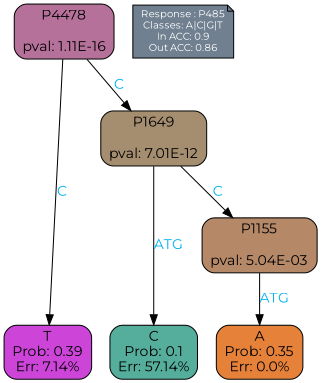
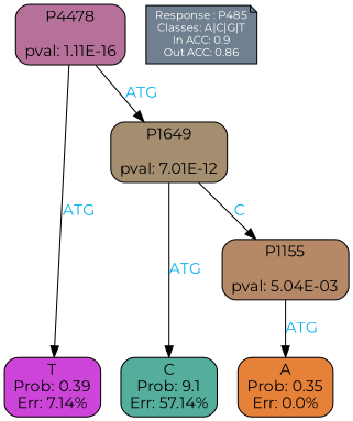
  digraph {
    fontname=Montserrat
    ranksep=equally
    splines=polylines
    node [color=black fontname=Montserrat shape=box style="filled, rounded"]
    edge [fontcolor=deepskyblue2 fontname=Montserrat]
-   n1 [fillcolor="#55ad9b" label="C\nProb: 0.1\nErr: 57.14%"]
+   n1 [fillcolor="#55ad9b" label="C\nProb: 9.1\nErr: 57.14%"]
    n2 [fillcolor="#e58139" label="A\nProb: 0.35\nErr: 0.0%"]
    n3 [fillcolor="#cc45d8" label="T\nProb: 0.39\nErr: 7.14%"]
    n4 [align=left fillcolor=slategray fontcolor=white fontsize=10 label="Response : P485\nClasses: A|C|G|T\nIn ACC: 0.9\nOut ACC: 0.86\n" shape=note style=filled]
    n5 [fillcolor="#b57199" label="P4478\n\npval: 1.11E-16"]
    n6 [fillcolor="#a58e70" label="P1649\n\npval: 7.01E-12"]
    n7 [fillcolor="#b58868" label="P1155\n\npval: 5.04E-03"]
    subgraph sub_1 {
      rank=same
      n1
      n2
      n3
    }
    subgraph sub_2 {
      rank=same
      n4
      n5
    }
-   n5 -> n3 [label=C]
-   n5 -> n6 [label=C]
+   n5 -> n3 [label=ATG]
+   n5 -> n6 [label=ATG]
    n6 -> n1 [label=ATG]
    n6 -> n7 [label=C]
    n7 -> n2 [label=ATG]
  }
